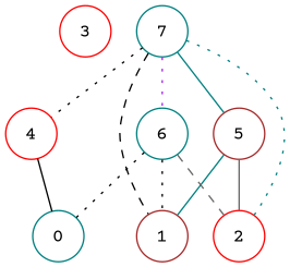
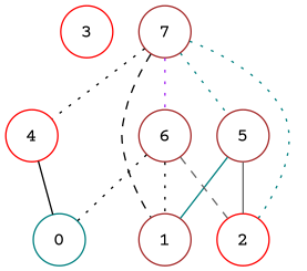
  graph {
    fontname="Courier Prime"
    node [color=red fontname="Courier Prime" shape=circle]
    edge [color=black fontname="Courier Prime" style=dotted]
    3
    0 [color=teal]
    4
    5 [color=brown]
    1 [color=brown]
    2
-   6 [color=teal]
-   7 [color=teal]
+   6 [color=brown]
+   7 [color=brown]
    4 -- 0 [style=solid]
    5 -- 1 [color=teal style=solid]
    5 -- 2 [color=gray40 style=solid]
    6 -- 0
    6 -- 1
    6 -- 2 [color=gray40 style=dashed]
    7 -- 4
-   7 -- 5 [color=teal style=solid]
+   7 -- 5 [color=teal]
    7 -- 1 [style=dashed]
    7 -- 2 [color=teal]
    7 -- 6 [color=purple]
  }
